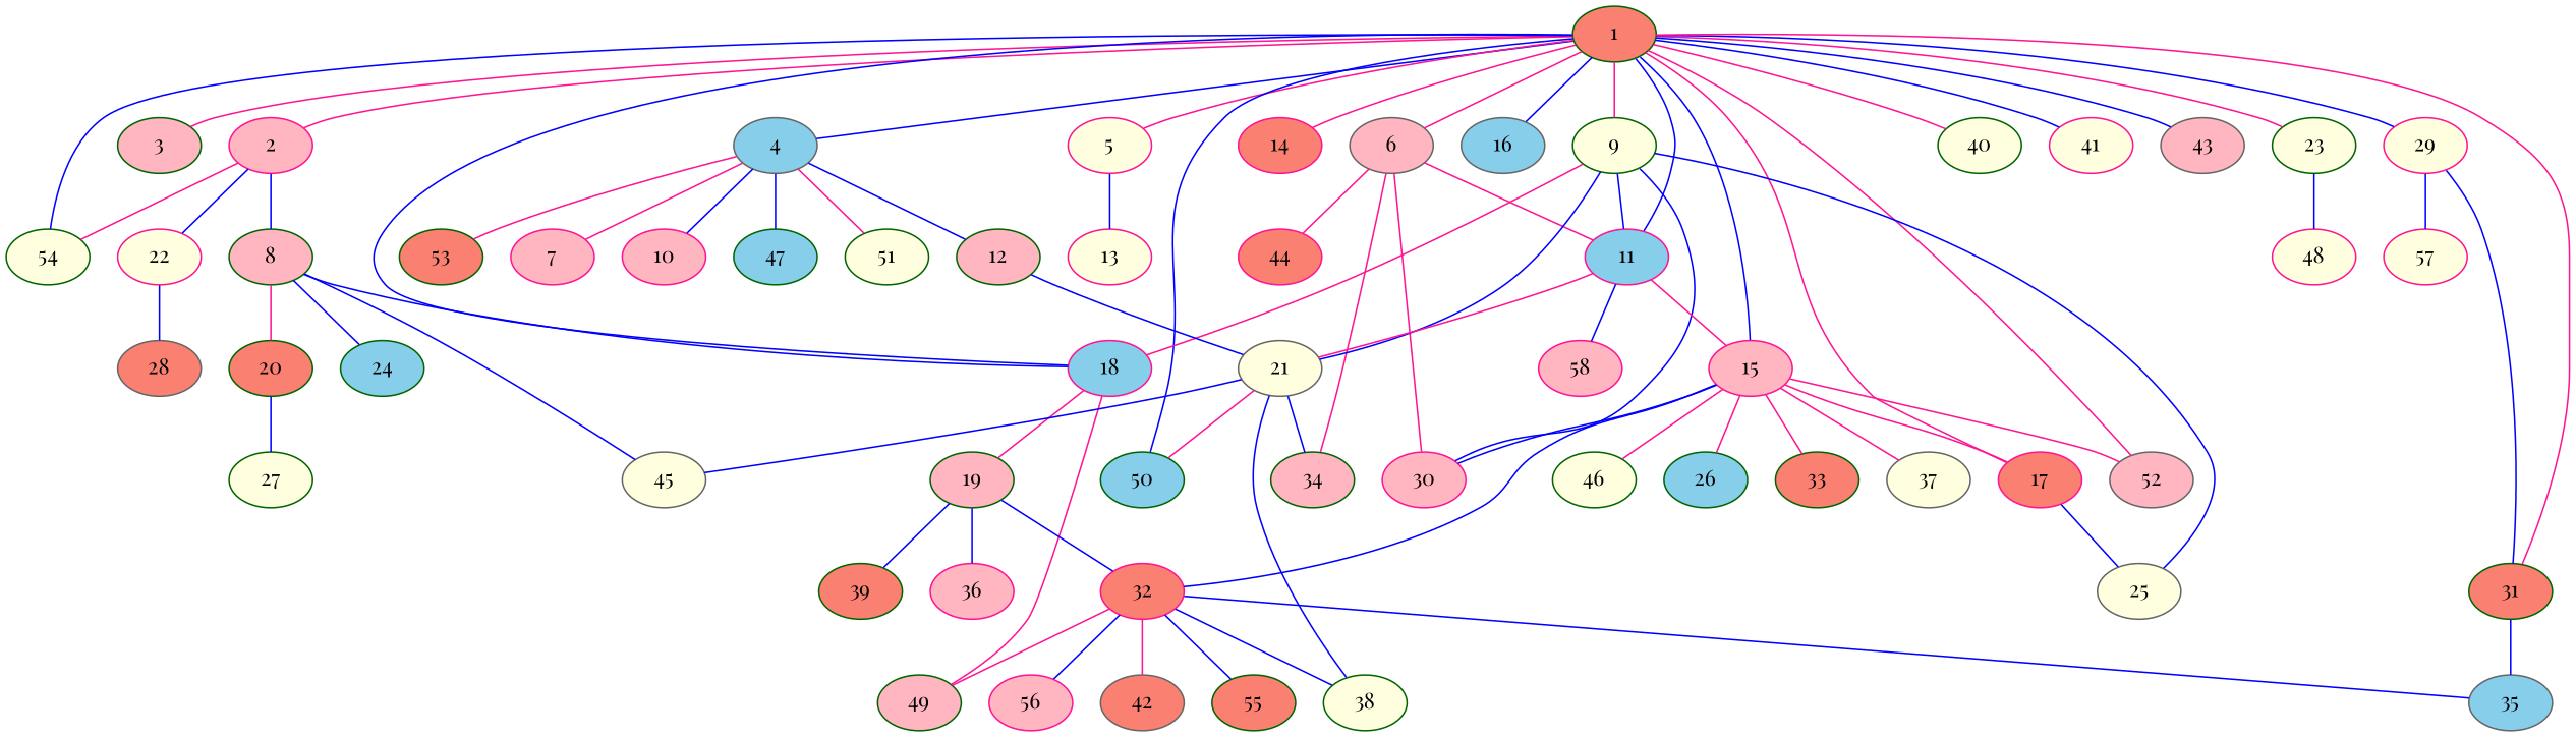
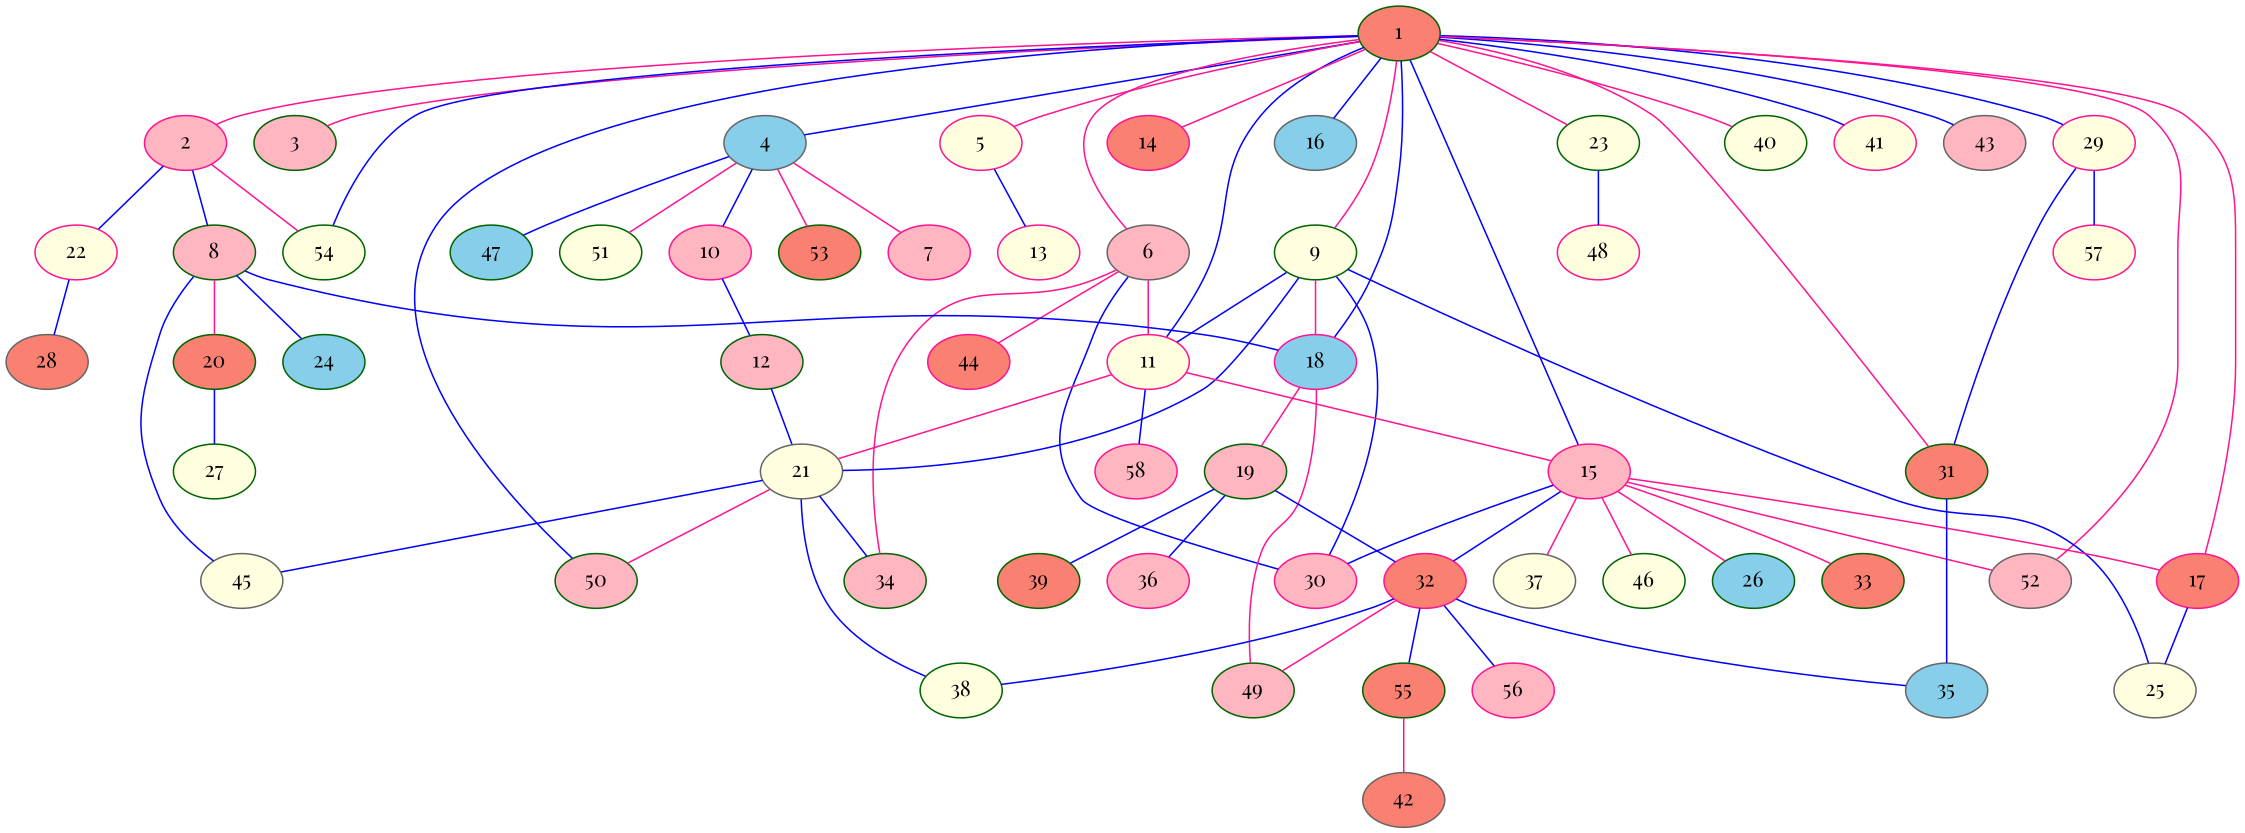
  graph {
    fontname="Playfair Display"
    node [color=darkgreen fillcolor=lightyellow fontname="Playfair Display" style=filled]
    edge [color=blue fontname="Playfair Display" weight=1.0]
    1 [fillcolor=salmon]
    2 [color=deeppink fillcolor=lightpink]
    3 [fillcolor=lightpink]
    4 [color=gray40 fillcolor=skyblue]
    5 [color=deeppink]
    6 [color=gray40 fillcolor=lightpink]
    9
-   11 [color=deeppink fillcolor=skyblue]
+   11 [color=deeppink]
    14 [color=deeppink fillcolor=salmon]
    15 [color=deeppink fillcolor=lightpink]
    16 [color=gray40 fillcolor=skyblue]
    17 [color=deeppink fillcolor=salmon]
    18 [color=deeppink fillcolor=skyblue]
    23
    29 [color=deeppink]
    31 [fillcolor=salmon]
    40
    41 [color=deeppink]
    43 [color=gray40 fillcolor=lightpink]
-   50 [fillcolor=skyblue]
+   50 [fillcolor=lightpink]
    52 [color=gray40 fillcolor=lightpink]
    54
    8 [fillcolor=lightpink]
    22 [color=deeppink]
    7 [color=deeppink fillcolor=lightpink]
    10 [color=deeppink fillcolor=lightpink]
    12 [fillcolor=lightpink]
    47 [fillcolor=skyblue]
    51
    53 [fillcolor=salmon]
    13 [color=deeppink]
    30 [color=deeppink fillcolor=lightpink]
    34 [fillcolor=lightpink]
    44 [color=deeppink fillcolor=salmon]
    21 [color=gray40]
    25 [color=gray40]
    58 [color=deeppink fillcolor=lightpink]
    26 [fillcolor=skyblue]
    32 [color=deeppink fillcolor=salmon]
    33 [fillcolor=salmon]
    37 [color=gray40]
    46
    19 [fillcolor=lightpink]
    49 [fillcolor=lightpink]
    48 [color=deeppink]
    57 [color=deeppink]
    35 [color=gray40 fillcolor=skyblue]
    20 [fillcolor=salmon]
    24 [fillcolor=skyblue]
    45 [color=gray40]
    28 [color=gray40 fillcolor=salmon]
    27
    38
    42 [color=gray40 fillcolor=salmon]
    55 [fillcolor=salmon]
    56 [color=deeppink fillcolor=lightpink]
    36 [color=deeppink fillcolor=lightpink]
    39 [fillcolor=salmon]
    1 -- 2 [color=deeppink]
    1 -- 3 [color=deeppink]
    1 -- 4
    1 -- 5 [color=deeppink]
    1 -- 6 [color=deeppink]
    1 -- 9 [color=deeppink]
    1 -- 11
    1 -- 14 [color=deeppink]
    1 -- 15
    1 -- 16
    1 -- 17 [color=deeppink]
    1 -- 18
    1 -- 23 [color=deeppink]
    1 -- 29
    1 -- 31 [color=deeppink]
    1 -- 40 [color=deeppink]
    1 -- 41
    1 -- 43
    1 -- 50
    1 -- 52 [color=deeppink]
    1 -- 54
    2 -- 54 [color=deeppink]
    2 -- 8
    2 -- 22
    4 -- 7 [color=deeppink]
    4 -- 10
-   4 -- 12
+   10 -- 12
    4 -- 47
    4 -- 51 [color=deeppink]
    4 -- 53 [color=deeppink]
    5 -- 13
    6 -- 11 [color=deeppink]
-   6 -- 30 [color=deeppink]
+   6 -- 30
    6 -- 34 [color=deeppink]
    6 -- 44 [color=deeppink]
    9 -- 11 [weight=2.0]
    9 -- 18 [color=deeppink weight=7.0]
    9 -- 30
    9 -- 21
    9 -- 25
    11 -- 15 [color=deeppink]
    11 -- 21 [color=deeppink]
    11 -- 58
    15 -- 17 [color=deeppink]
    15 -- 52 [color=deeppink]
    15 -- 30
    15 -- 26 [color=deeppink]
    15 -- 32
    15 -- 33 [color=deeppink]
    15 -- 37 [color=deeppink]
    15 -- 46 [color=deeppink]
    17 -- 25
    18 -- 19 [color=deeppink]
    18 -- 49 [color=deeppink]
    23 -- 48
    29 -- 31
    29 -- 57
    31 -- 35 [weight=2.0]
    8 -- 18
    8 -- 20 [color=deeppink]
    8 -- 24
    8 -- 45
    22 -- 28
    12 -- 21
    21 -- 50 [color=deeppink]
    21 -- 34 [weight=2.0]
    21 -- 45
    21 -- 38
    32 -- 49 [color=deeppink]
    32 -- 35
    32 -- 38
-   32 -- 42 [color=deeppink]
+   55 -- 42 [color=deeppink]
    32 -- 55
    32 -- 56
    19 -- 32
    19 -- 36
    19 -- 39
    20 -- 27
  }
